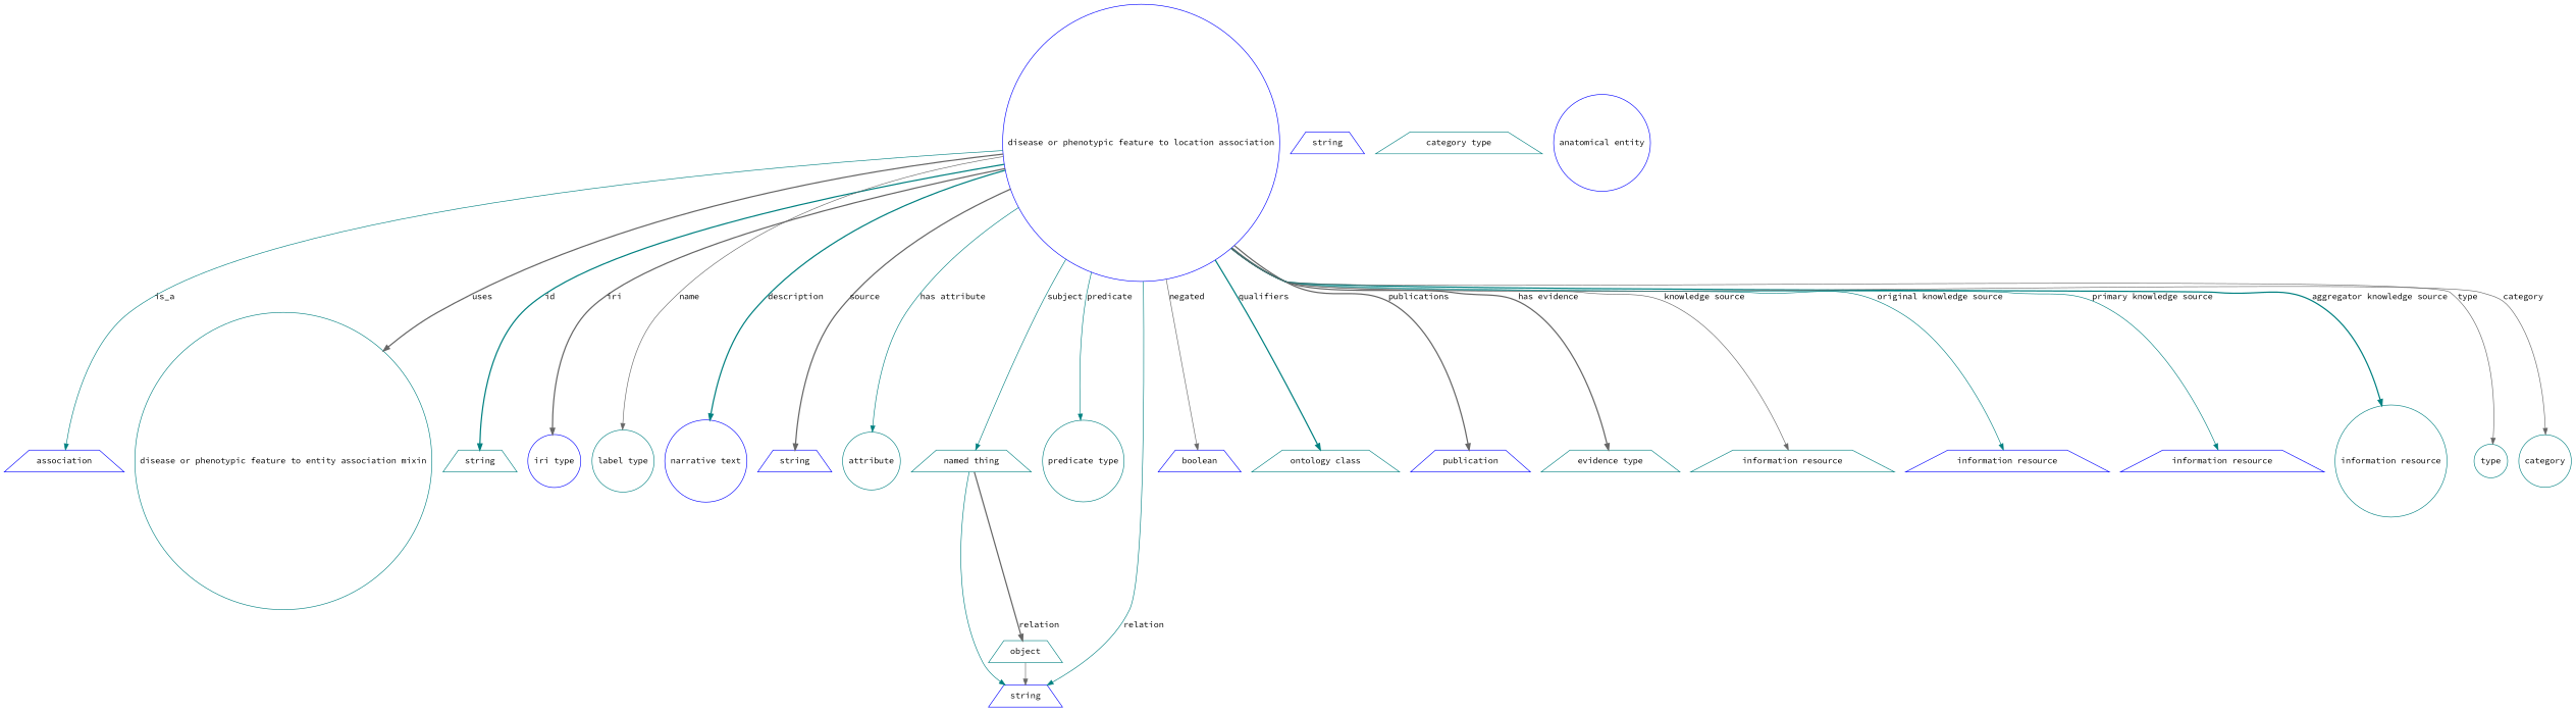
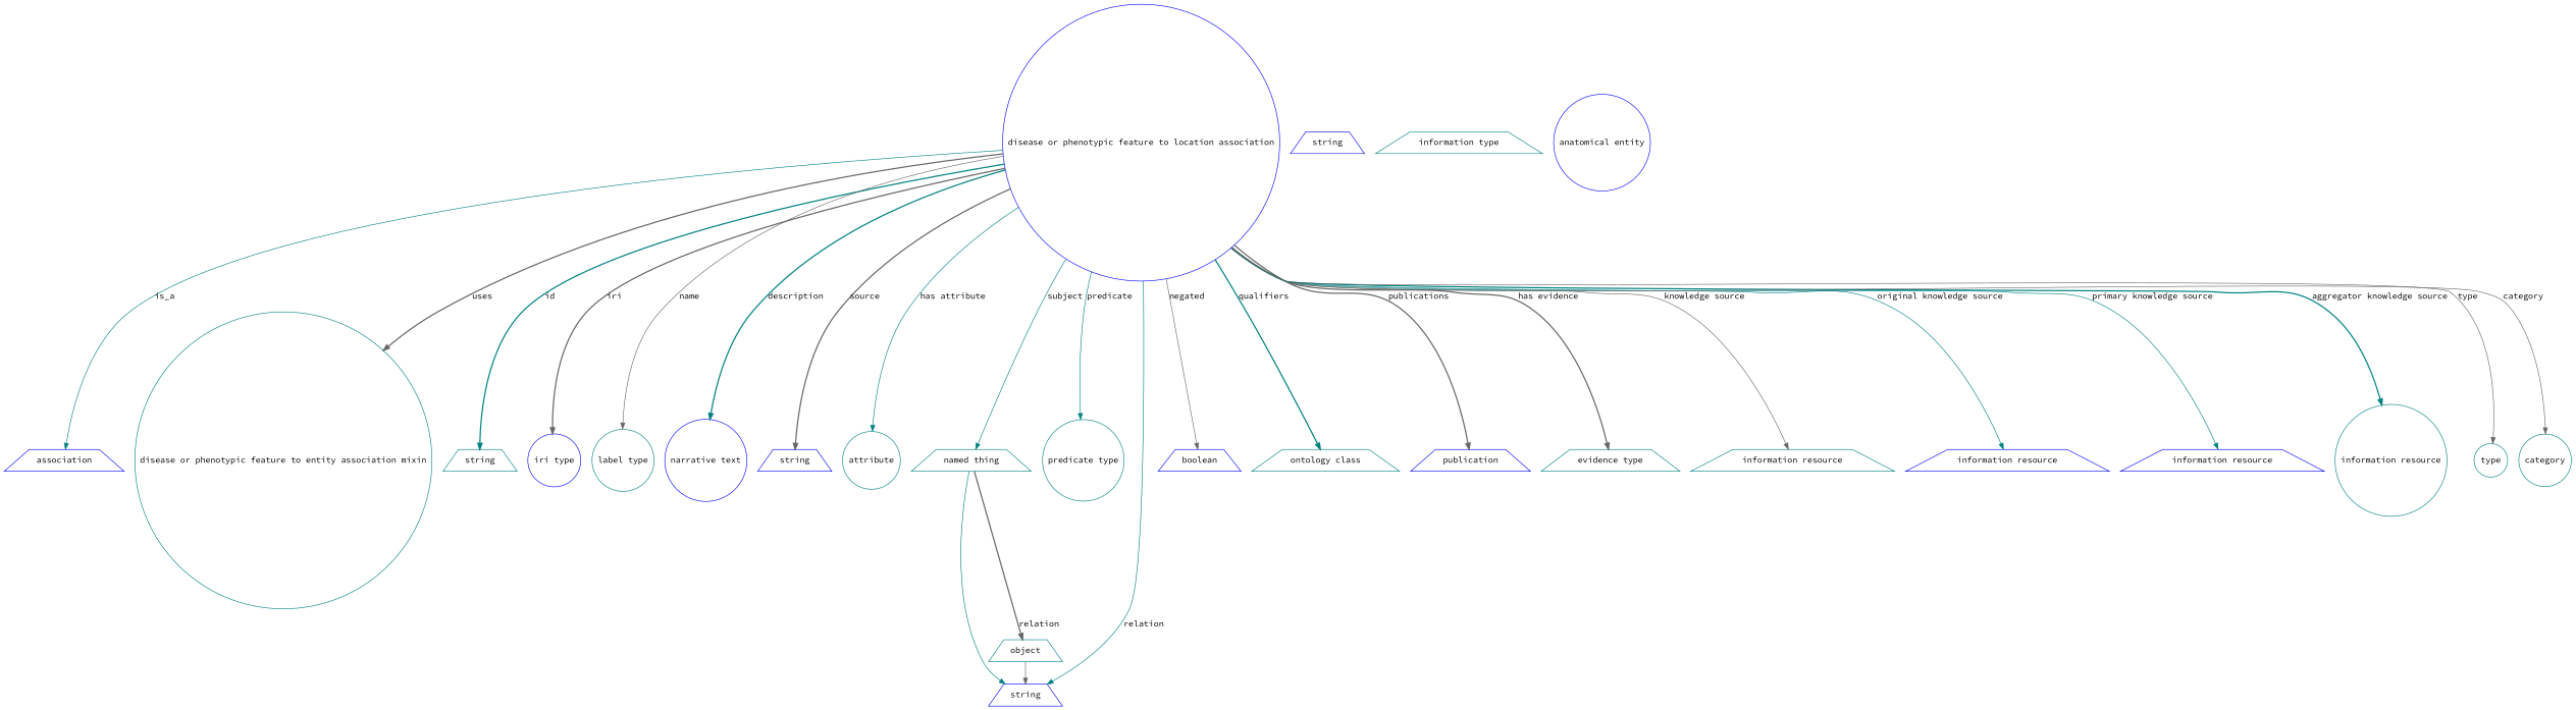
  digraph {
    fontname="Source Code Pro"
    node [color=teal fontname="Source Code Pro" shape=trapezium]
    edge [color=teal fontname="Source Code Pro" style=solid]
    n1 [color=blue height=0.5 label="disease or phenotypic feature to location association" shape=circle width=5.4342]
    association [color=blue height=0.5 width=1.3902]
    "disease or phenotypic feature to entity association mixin" [height=0.5 shape=circle width=5.8495]
    n4 [height=0.5 label=string width=0.84854]
    n5 [color=blue height=0.5 label="iri type" shape=circle width=1.011]
    n6 [height=0.5 label="label type" shape=circle width=1.2638]
    n7 [color=blue height=0.5 label="narrative text" shape=circle width=1.6068]
    n8 [color=blue height=0.5 label=string width=0.84854]
    n9 [height=0.5 label=attribute shape=circle width=1.1193]
    n10 [height=0.5 label="named thing" width=1.5346]
    n11 [height=0.5 label="predicate type" shape=circle width=1.679]
    n12 [color=blue height=0.5 label=string width=0.84854]
    n13 [color=blue height=0.5 label=boolean width=1.0652]
    n14 [height=0.5 label="ontology class" width=1.7151]
    n15 [color=blue height=0.5 label=publication width=1.3902]
    n16 [height=0.5 label="evidence type" width=1.661]
    n17 [height=0.5 label="information resource" width=2.3651]
    n18 [color=blue height=0.5 label="information resource" width=2.3651]
    n19 [color=blue height=0.5 label="information resource" width=2.3651]
    n20 [height=0.5 label="information resource" shape=circle width=2.3651]
    type [height=0.5 shape=circle width=0.75]
    category [height=0.5 shape=circle width=1.1374]
    object [height=0.5 width=0.9027]
    n24 [color=blue height=0.5 label=string width=0.84854]
-   n25 [height=0.5 label="category type" width=1.6249]
+   n25 [height=0.5 label="information type" width=1.6249]
    n26 [color=blue height=0.5 label="anatomical entity" shape=circle width=2.004]
    n1 -> association [label=is_a]
    n1 -> "disease or phenotypic feature to entity association mixin" [color=gray40 label=uses style=bold]
    n1 -> n4 [label=id style=bold]
    n1 -> n5 [color=gray40 label=iri style=bold]
    n1 -> n6 [color=gray40 label=name]
    n1 -> n7 [label=description style=bold]
    n1 -> n8 [color=gray40 label=source style=bold]
    n1 -> n9 [label="has attribute"]
    n1 -> n10 [label=subject]
    n1 -> n11 [label=predicate]
    n1 -> n12 [label=relation]
    n1 -> n13 [color=gray40 label=negated]
    n1 -> n14 [label=qualifiers style=bold]
    n1 -> n15 [color=gray40 label=publications style=bold]
    n1 -> n16 [color=gray40 label="has evidence" style=bold]
    n1 -> n17 [color=gray40 label="knowledge source"]
    n1 -> n18 [label="original knowledge source"]
    n1 -> n19 [label="primary knowledge source"]
    n1 -> n20 [label="aggregator knowledge source" style=bold]
    n1 -> type [color=gray40 label=type]
    n1 -> category [color=gray40 label=category]
    n10 -> n12
    n10 -> object [color=gray40 label=relation style=bold]
    object -> n12 [color=gray40]
  }
